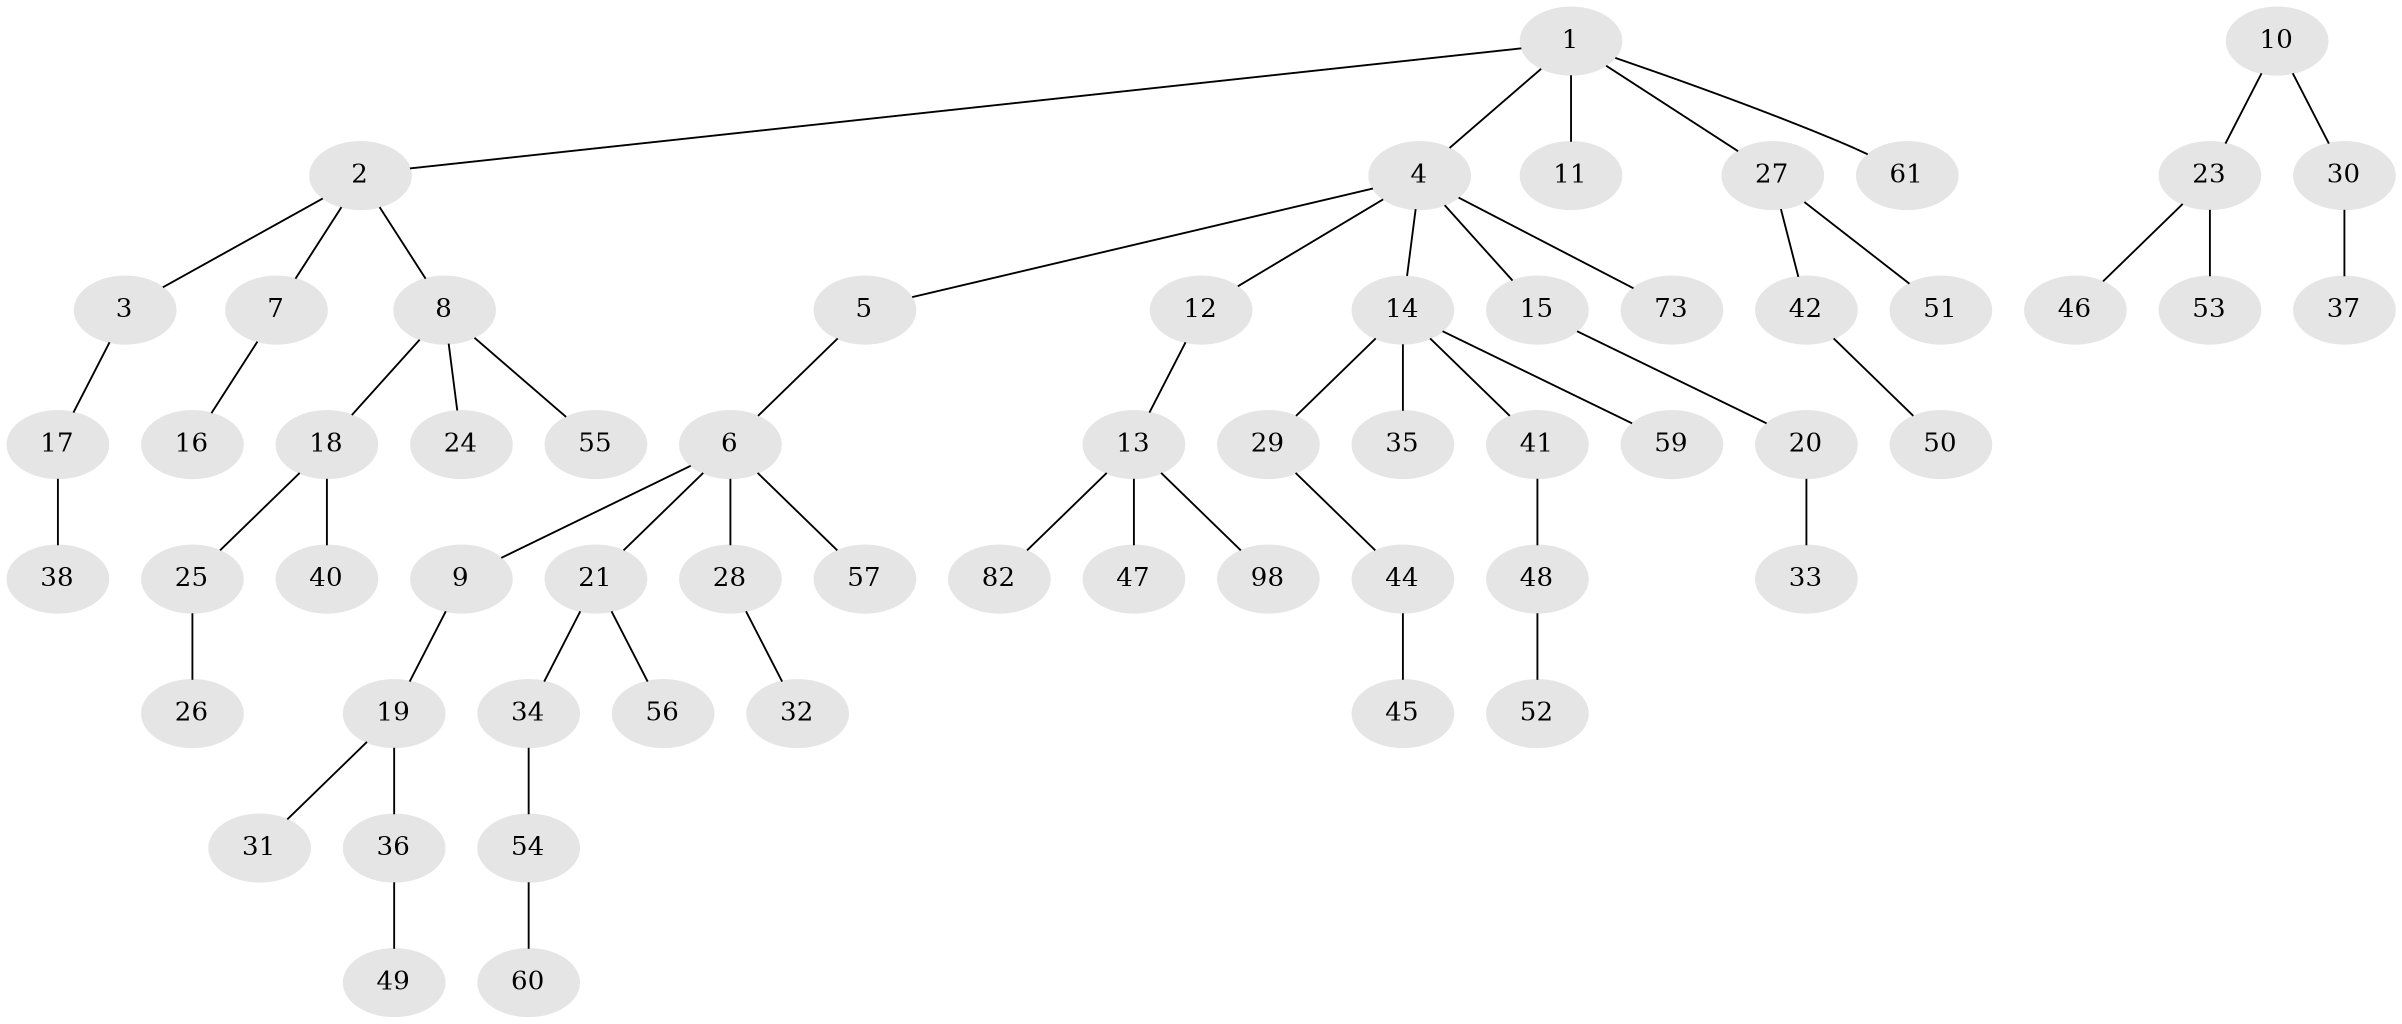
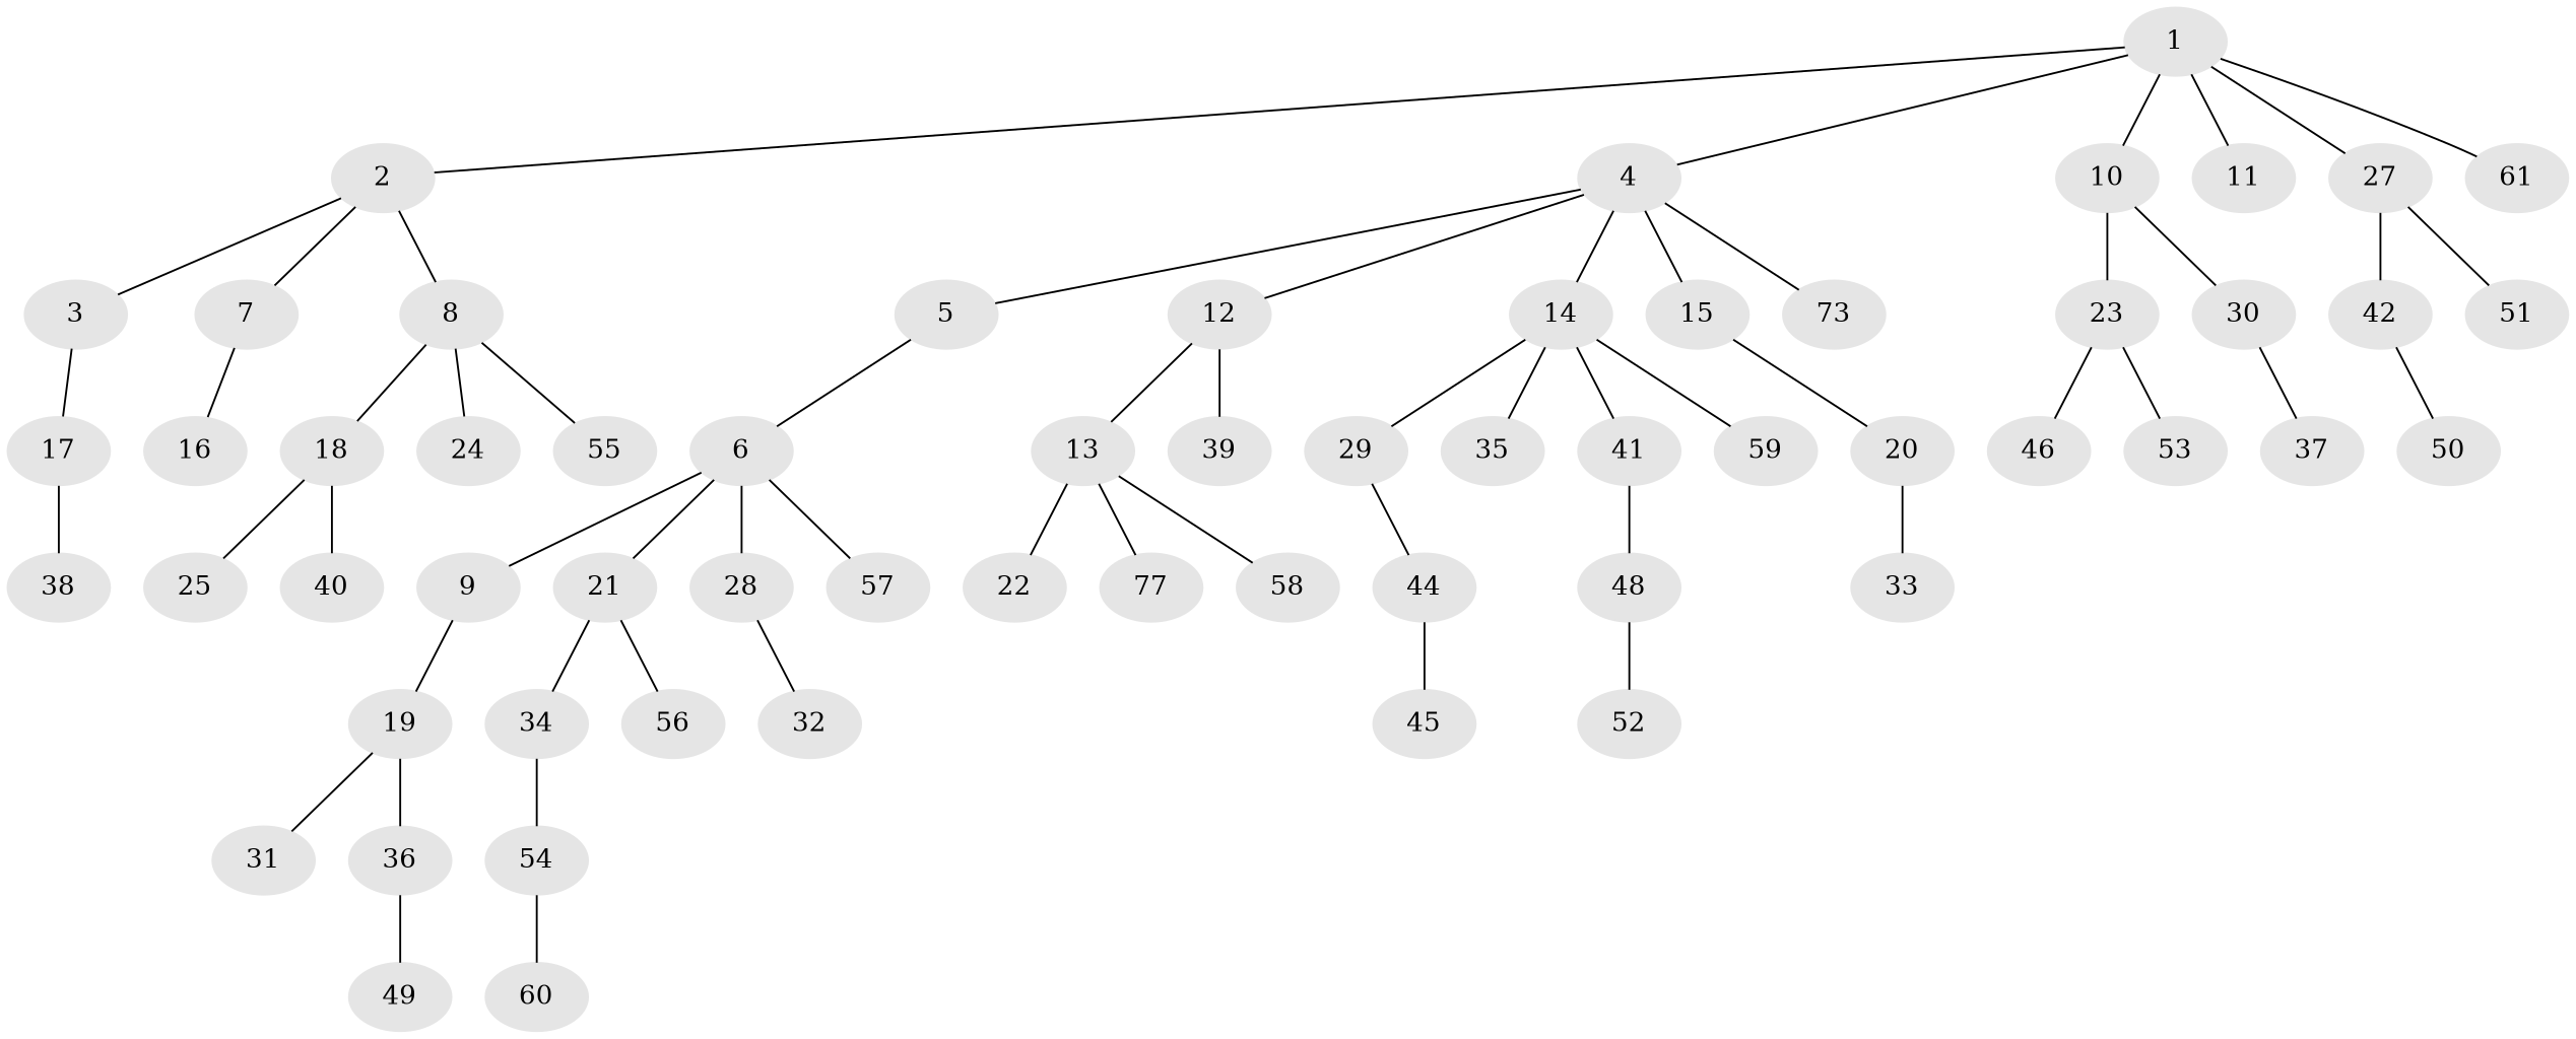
  graph {
    node [color=gray90 style=filled]
    1
    2
    4
    10
    11
    27
    61
    3
    7
    8
    5
    12
    14
    15
    n15 [label=73]
    23
    30
    42
    51
    17
    16
    18
    24
    55
    38
    6
    13
+   39
    29
    35
    41
    59
    20
    9
    21
    28
    57
    19
    34
    56
    32
    25
    40
    31
    36
    46
    53
    37
-   22 [label=82]
-   47
-   58 [label=98]
+   22
+   47 [label=77]
+   58
    44
    48
    33
-   26
    49
    54
    50
    45
    60
    52
    1 -- 2
    1 -- 4
+   1 -- 10
    1 -- 11
    1 -- 27
    1 -- 61
    2 -- 3
    2 -- 7
    2 -- 8
    4 -- 5
    4 -- 12
    4 -- 14
    4 -- 15
    4 -- n15
    10 -- 23
    10 -- 30
    27 -- 42
    27 -- 51
    3 -- 17
    7 -- 16
    8 -- 18
    8 -- 24
    8 -- 55
    5 -- 6
    12 -- 13
+   12 -- 39
    14 -- 29
    14 -- 35
    14 -- 41
    14 -- 59
    15 -- 20
    23 -- 46
    23 -- 53
    30 -- 37
    42 -- 50
    17 -- 38
    18 -- 25
    18 -- 40
    6 -- 9
    6 -- 21
    6 -- 28
    6 -- 57
    13 -- 22
    13 -- 47
    13 -- 58
    29 -- 44
    41 -- 48
    20 -- 33
    9 -- 19
    21 -- 34
    21 -- 56
    28 -- 32
    19 -- 31
    19 -- 36
    34 -- 54
-   25 -- 26
    36 -- 49
    44 -- 45
    48 -- 52
    54 -- 60
  }
